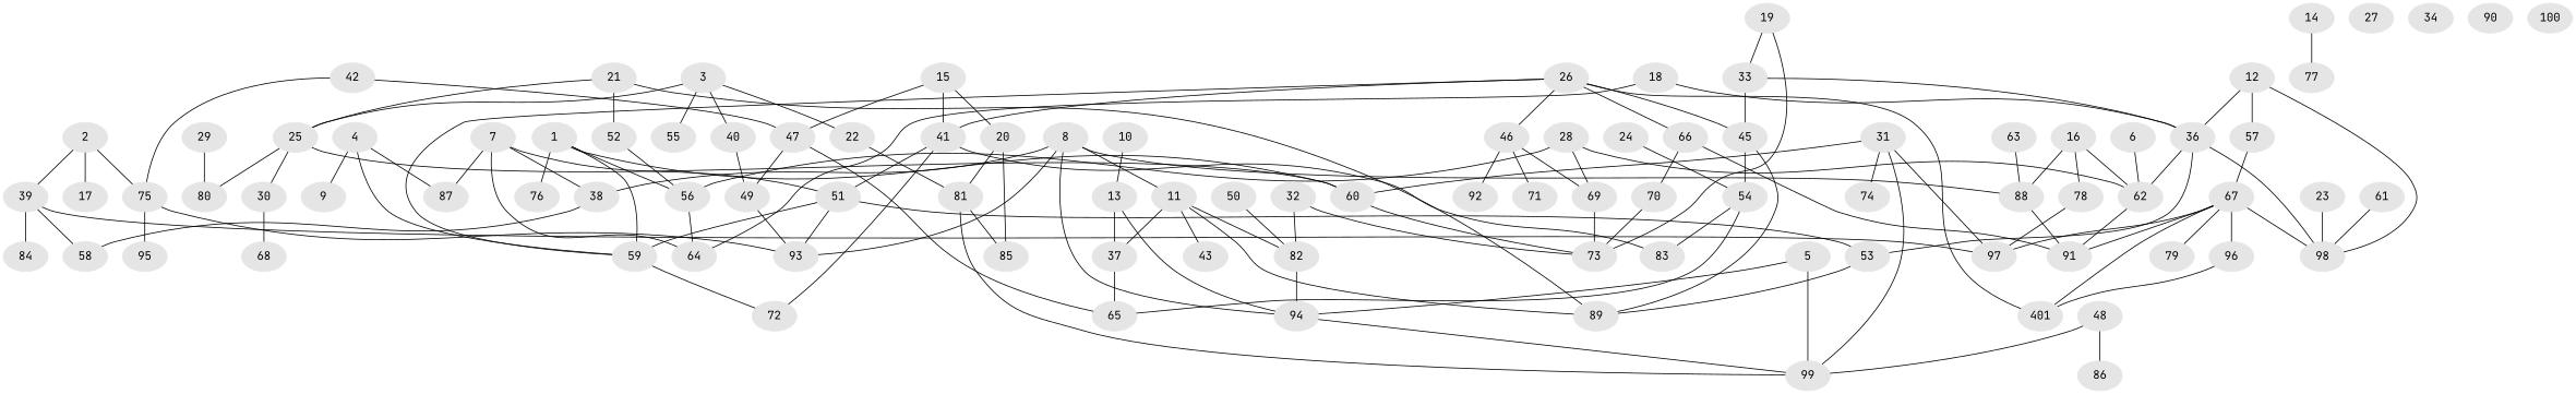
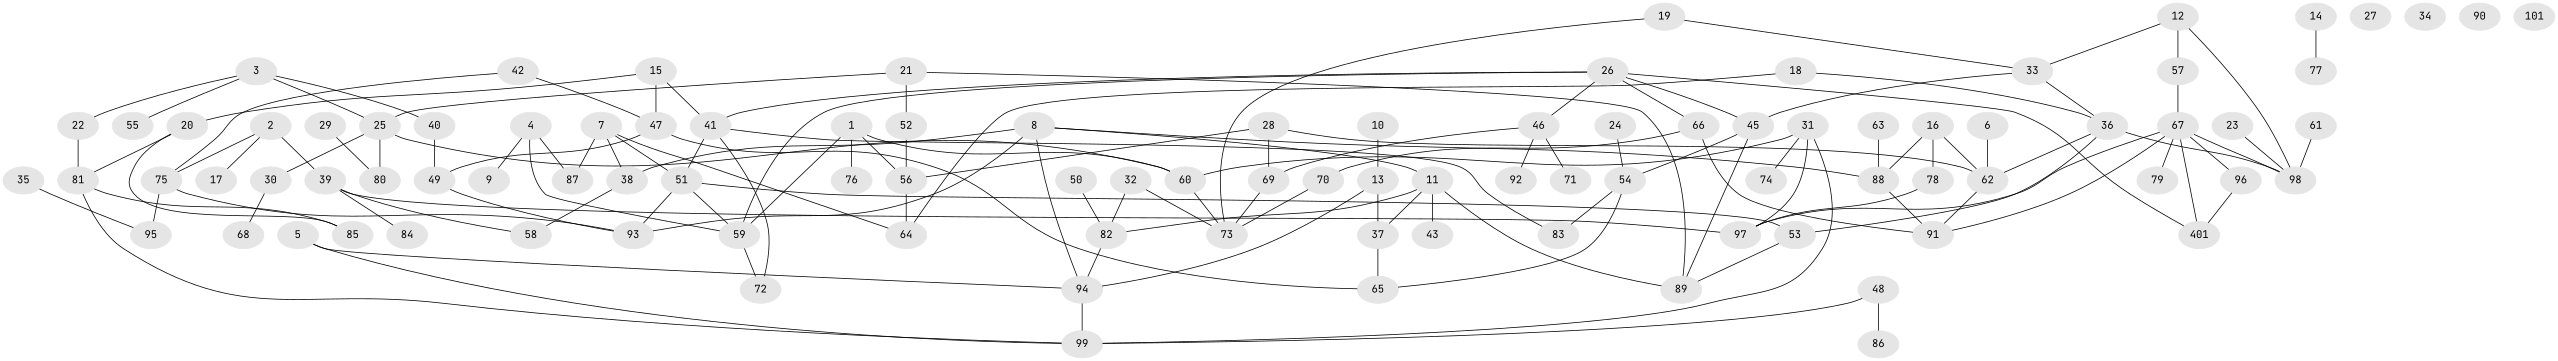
  graph {
    fontname="JetBrains Mono"
    node [color=gray90 fontname="JetBrains Mono" style=filled]
    edge [fontname="JetBrains Mono"]
    1
    56
    59
    60
    76
    64
    72
    73
    2
    17
    39
    75
    97
    58
    84
    93
    95
    3
    22
    25
    40
    55
    81
    30
    80
    49
    4
    9
    87
    5
    94
    99
    6
    62
    91
    7
    38
    51
    53
    8
    11
    88
    37
    43
    82
    89
    10
    13
    65
    12
    33
    57
    98
    36
    45
    67
    14
    77
    15
    20
    47
    41
    85
    16
    78
    18
    19
    83
    21
    52
    61
    23
    24
    54
    68
    26
    46
    66
    n79 [label=401]
    69
    71
    92
    70
    27
    28
    29
    31
    74
    32
    34
+   35
    42
    48
    86
    50
    79
    96
    63
    90
-   100
+   100 [label=101]
    1 -- 56
    1 -- 59
    1 -- 60
    1 -- 76
    56 -- 64
    59 -- 72
    60 -- 73
    2 -- 17
    2 -- 39
    2 -- 75
    39 -- 97
    39 -- 58
    39 -- 84
    75 -- 93
    75 -- 95
    3 -- 22
    3 -- 25
    3 -- 40
    3 -- 55
    22 -- 81
    25 -- 60
    25 -- 30
    25 -- 80
    40 -- 49
    81 -- 99
    81 -- 85
    30 -- 68
    49 -- 93
    4 -- 59
    4 -- 9
    4 -- 87
    5 -- 94
    5 -- 99
    94 -- 99
    6 -- 62
    62 -- 91
    7 -- 64
    7 -- 87
    7 -- 38
    7 -- 51
    38 -- 58
    51 -- 59
    51 -- 93
    51 -- 53
    53 -- 89
    8 -- 93
    8 -- 94
    8 -- 38
    8 -- 11
    8 -- 88
    11 -- 37
    11 -- 43
    11 -- 82
    11 -- 89
    88 -- 91
    37 -- 65
    82 -- 94
    10 -- 13
    13 -- 94
    13 -- 37
-   12 -- 36
+   12 -- 33
    12 -- 57
    12 -- 98
    33 -- 36
    33 -- 45
    57 -- 67
    36 -- 62
    36 -- 53
    36 -- 98
    45 -- 89
    45 -- 54
    67 -- 97
    67 -- 91
    67 -- 98
    67 -- n79
    67 -- 79
    67 -- 96
    14 -- 77
    15 -- 20
    15 -- 47
    15 -- 41
    20 -- 81
    20 -- 85
    47 -- 49
    47 -- 65
    41 -- 72
    41 -- 51
    41 -- 83
    16 -- 62
    16 -- 88
    16 -- 78
    78 -- 97
    18 -- 64
    18 -- 36
    19 -- 73
    19 -- 33
    21 -- 25
    21 -- 89
    21 -- 52
    52 -- 56
    61 -- 98
    23 -- 98
    24 -- 54
    54 -- 65
    54 -- 83
    26 -- 59
    26 -- 45
    26 -- 41
    26 -- 46
    26 -- 66
    26 -- n79
    46 -- 69
    46 -- 71
    46 -- 92
    66 -- 91
    66 -- 70
    69 -- 73
    70 -- 73
    28 -- 56
    28 -- 62
    28 -- 69
    29 -- 80
    31 -- 60
    31 -- 97
    31 -- 99
    31 -- 74
    32 -- 73
    32 -- 82
+   35 -- 95
    42 -- 75
    42 -- 47
    48 -- 99
    48 -- 86
    50 -- 82
    96 -- n79
    63 -- 88
  }
